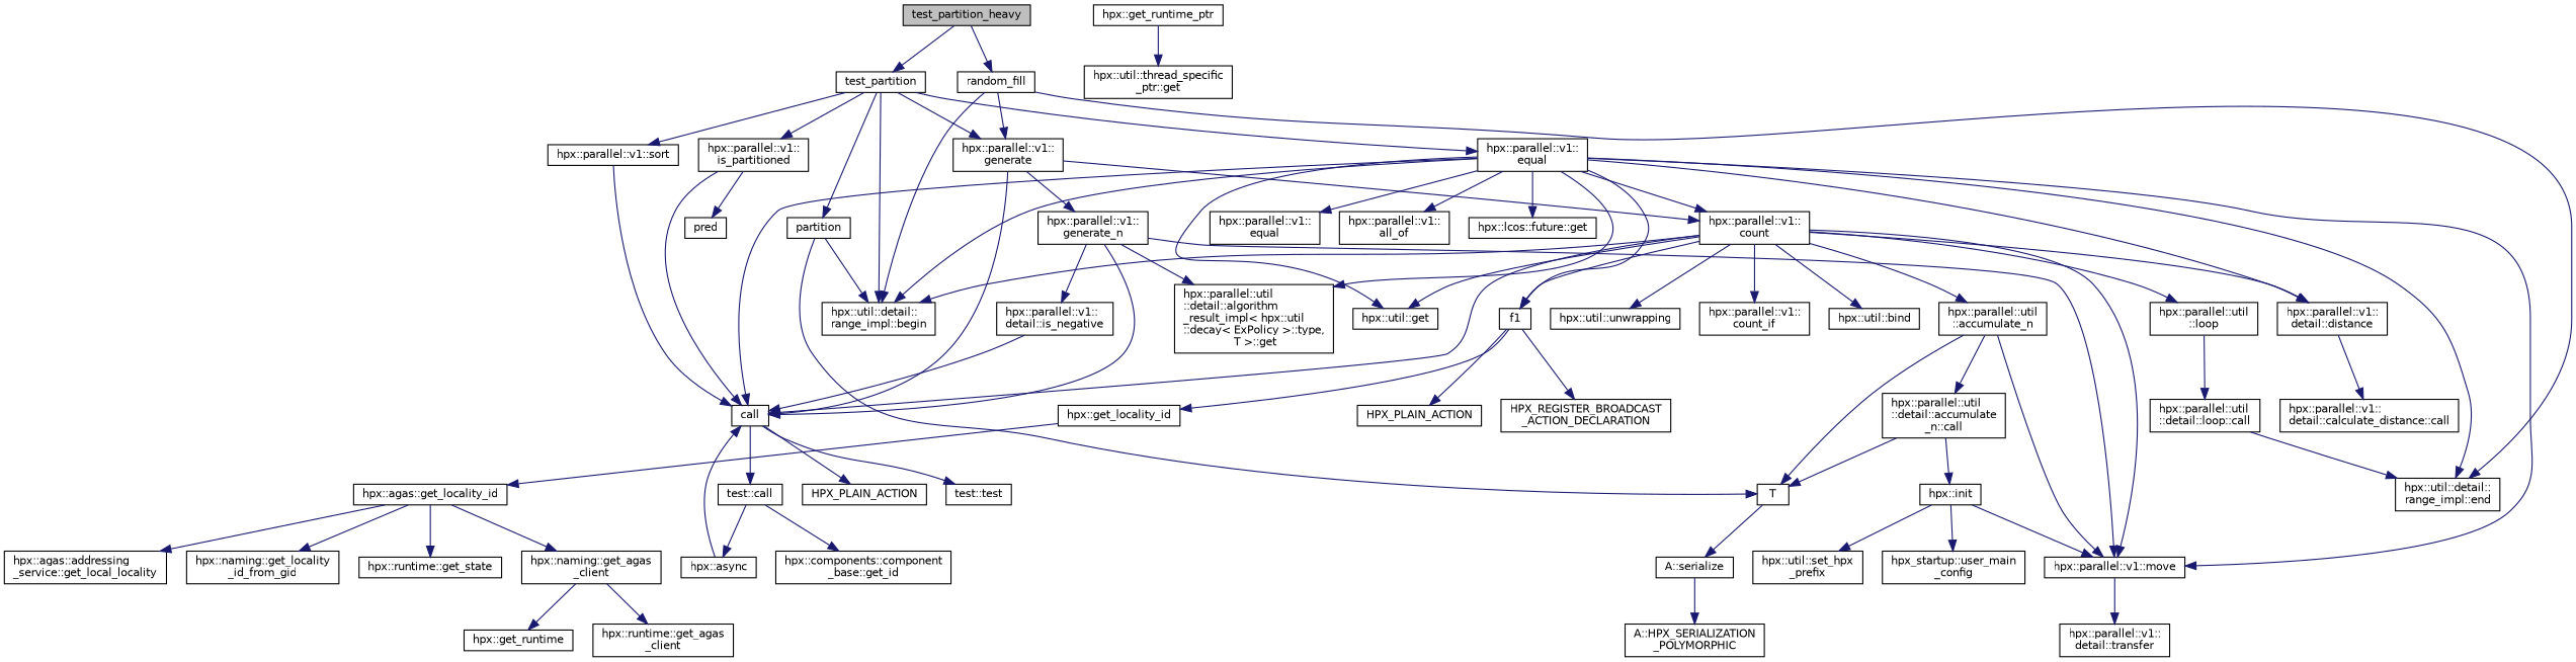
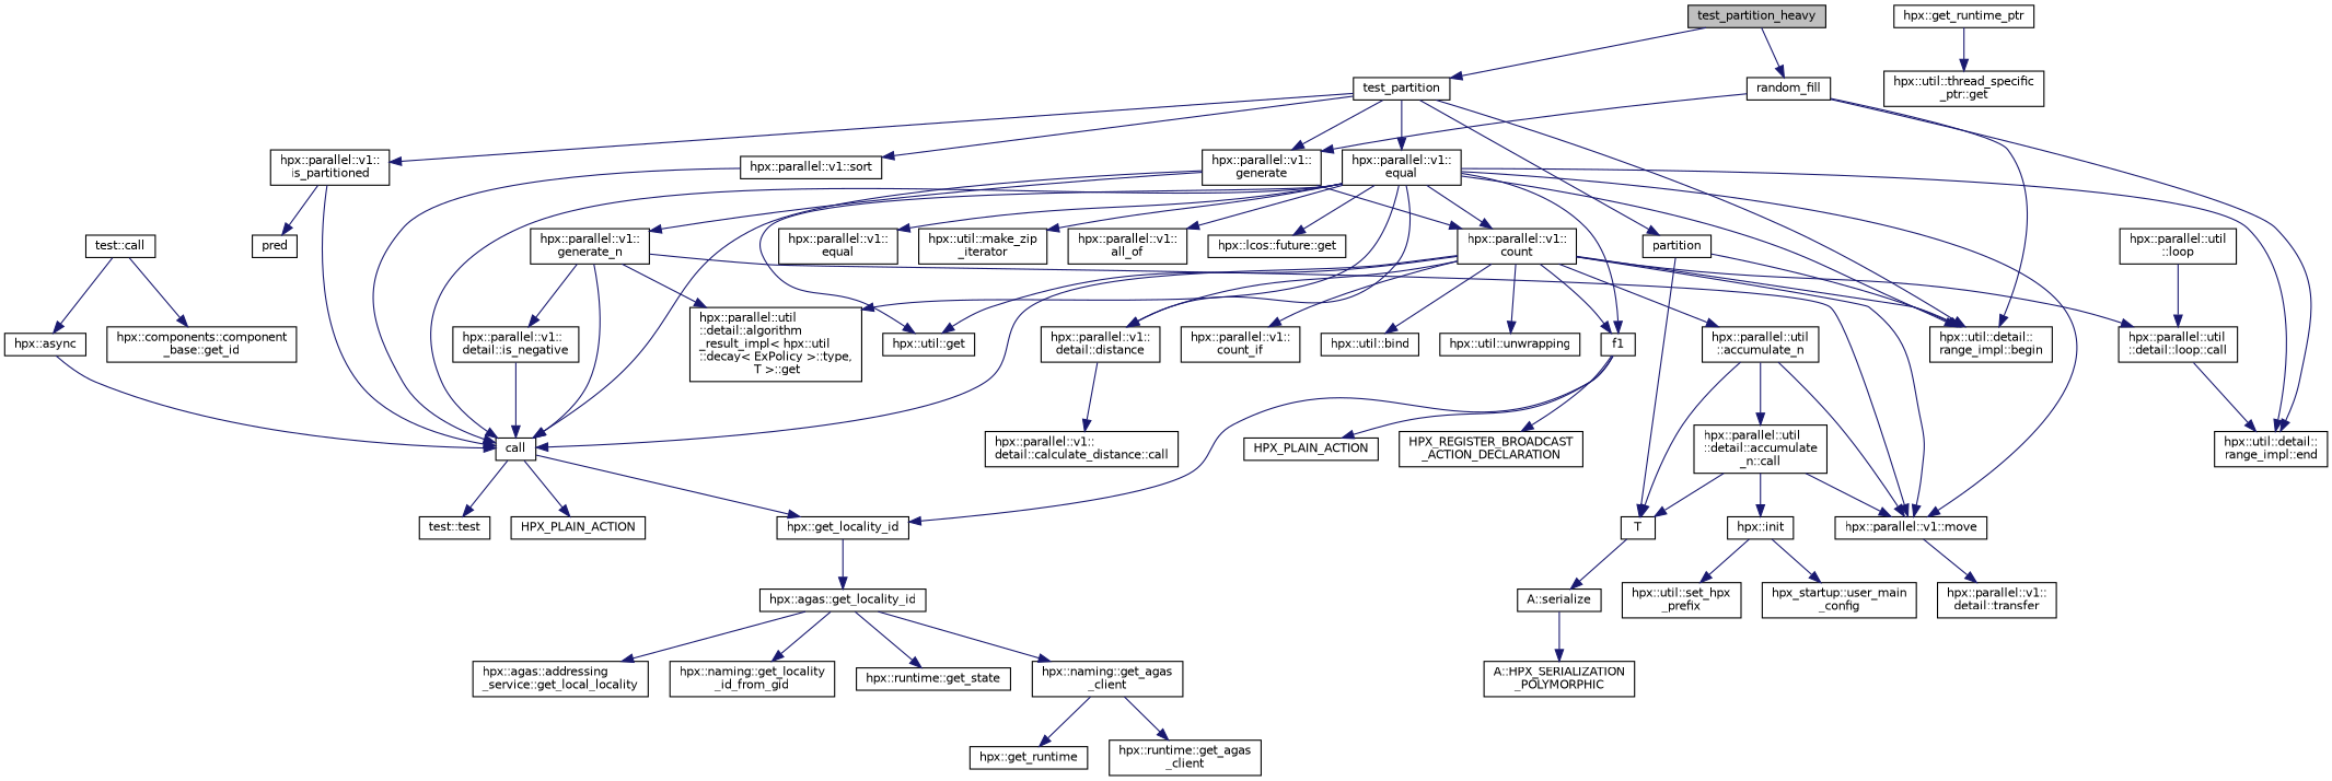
  digraph {
    rankdir=TB
    node [color=black fillcolor=white fontname=Helvetica fontsize=10 shape=record style=filled]
    edge [color=midnightblue fontname=Helvetica fontsize=10 labelfontname=Helvetica labelfontsize=10 style=solid]
    n1 [fillcolor=grey75 fontcolor=black height=0.2 label=test_partition_heavy width=0.4]
    n2 [height=0.2 label=test_partition width=0.4]
    n3 [height=0.2 label=random_fill width=0.4]
    n4 [height=0.2 label="hpx::parallel::v1::\lgenerate" width=0.4]
    n5 [height=0.2 label="hpx::util::detail::\lrange_impl::begin" width=0.4]
    n6 [height=0.2 label=partition width=0.4]
    n7 [height=0.2 label="hpx::parallel::v1::\lis_partitioned" width=0.4]
    n8 [height=0.2 label="hpx::parallel::v1::sort" width=0.4]
    n9 [height=0.2 label="hpx::parallel::v1::\lequal" width=0.4]
    n10 [height=0.2 label="hpx::util::detail::\lrange_impl::end" width=0.4]
    n11 [height=0.2 label="hpx::parallel::v1::\lgenerate_n" width=0.4]
    n12 [height=0.2 label=call width=0.4]
    n13 [height=0.2 label="hpx::parallel::v1::\lcount" width=0.4]
    n14 [height=0.2 label=T width=0.4]
    n15 [height=0.2 label=pred width=0.4]
    n16 [height=0.2 label="hpx::parallel::util\l::detail::algorithm\l_result_impl\< hpx::util\l::decay\< ExPolicy \>::type,\l T \>::get" width=0.4]
    n17 [height=0.2 label="hpx::parallel::v1::move" width=0.4]
    n18 [height=0.2 label=f1 width=0.4]
    n19 [height=0.2 label="hpx::util::get" width=0.4]
    n20 [height=0.2 label="hpx::parallel::v1::\ldetail::distance" width=0.4]
    n21 [height=0.2 label="hpx::parallel::v1::\lequal" width=0.4]
+   n22 [height=0.2 label="hpx::util::make_zip\l_iterator" width=0.4]
    n23 [height=0.2 label="hpx::parallel::v1::\lall_of" width=0.4]
    n24 [height=0.2 label="hpx::lcos::future::get" width=0.4]
    n25 [height=0.2 label="hpx::parallel::v1::\ldetail::is_negative" width=0.4]
    n26 [height=0.2 label="test::test" width=0.4]
    n27 [height=0.2 label=HPX_PLAIN_ACTION width=0.4]
    n28 [height=0.2 label="test::call" width=0.4]
    n29 [height=0.2 label="hpx::parallel::v1::\lcount_if" width=0.4]
    n30 [height=0.2 label="hpx::parallel::util\l::loop" width=0.4]
    n31 [height=0.2 label="hpx::util::bind" width=0.4]
    n32 [height=0.2 label="hpx::util::unwrapping" width=0.4]
    n33 [height=0.2 label="hpx::parallel::util\l::accumulate_n" width=0.4]
    n34 [height=0.2 label="hpx::parallel::v1::\ldetail::transfer" width=0.4]
    n35 [height=0.2 label="hpx::async" width=0.4]
    n36 [height=0.2 label="hpx::components::component\l_base::get_id" width=0.4]
    n37 [height=0.2 label="hpx::get_locality_id" width=0.4]
    n38 [height=0.2 label=HPX_PLAIN_ACTION width=0.4]
    n39 [height=0.2 label="HPX_REGISTER_BROADCAST\l_ACTION_DECLARATION" width=0.4]
    n40 [height=0.2 label="hpx::parallel::util\l::detail::loop::call" width=0.4]
    n41 [height=0.2 label="hpx::parallel::v1::\ldetail::calculate_distance::call" width=0.4]
    n42 [height=0.2 label="hpx::parallel::util\l::detail::accumulate\l_n::call" width=0.4]
    n43 [height=0.2 label="hpx::agas::get_locality_id" width=0.4]
    n44 [height=0.2 label="hpx::runtime::get_state" width=0.4]
    n45 [height=0.2 label="hpx::naming::get_agas\l_client" width=0.4]
    n46 [height=0.2 label="hpx::agas::addressing\l_service::get_local_locality" width=0.4]
    n47 [height=0.2 label="hpx::naming::get_locality\l_id_from_gid" width=0.4]
    n48 [height=0.2 label="hpx::get_runtime_ptr" width=0.4]
    n49 [height=0.2 label="hpx::util::thread_specific\l_ptr::get" width=0.4]
    n50 [height=0.2 label="hpx::get_runtime" width=0.4]
    n51 [height=0.2 label="hpx::runtime::get_agas\l_client" width=0.4]
    n52 [height=0.2 label="hpx::init" width=0.4]
    n53 [height=0.2 label="A::serialize" width=0.4]
    n54 [height=0.2 label="hpx::util::set_hpx\l_prefix" width=0.4]
    n55 [height=0.2 label="hpx_startup::user_main\l_config" width=0.4]
    n56 [height=0.2 label="A::HPX_SERIALIZATION\l_POLYMORPHIC" width=0.4]
    n1 -> n2
    n1 -> n3
    n2 -> n4
    n2 -> n5
    n2 -> n6
    n2 -> n7
    n2 -> n8
    n2 -> n9
    n3 -> n4
    n3 -> n5
    n3 -> n10
    n4 -> n11
    n4 -> n12
    n4 -> n13
    n6 -> n5
    n6 -> n14
    n7 -> n12
    n7 -> n15
    n8 -> n12
    n9 -> n5
    n9 -> n10
    n9 -> n12
    n9 -> n13
    n9 -> n16
    n9 -> n17
    n9 -> n18
    n9 -> n19
    n9 -> n20
    n9 -> n21
+   n9 -> n22
    n9 -> n23
    n9 -> n24
    n11 -> n12
    n11 -> n16
    n11 -> n17
    n11 -> n25
    n12 -> n26
    n12 -> n27
-   n12 -> n28
+   n12 -> n37
    n13 -> n5
    n13 -> n12
    n13 -> n17
    n13 -> n18
    n13 -> n19
    n13 -> n20
    n13 -> n29
-   n13 -> n30
+   n13 -> n40
    n13 -> n31
    n13 -> n32
    n13 -> n33
    n14 -> n53
    n17 -> n34
    n18 -> n37
    n18 -> n38
    n18 -> n39
    n20 -> n41
    n25 -> n12
    n28 -> n35
    n28 -> n36
    n30 -> n40
    n33 -> n14
    n33 -> n17
    n33 -> n42
    n35 -> n12
    n37 -> n43
    n40 -> n10
    n42 -> n14
    n42 -> n52
    n43 -> n44
    n43 -> n45
    n43 -> n46
    n43 -> n47
    n45 -> n50
    n45 -> n51
    n48 -> n49
-   n52 -> n17
+   n42 -> n17
    n52 -> n54
    n52 -> n55
    n53 -> n56
  }
